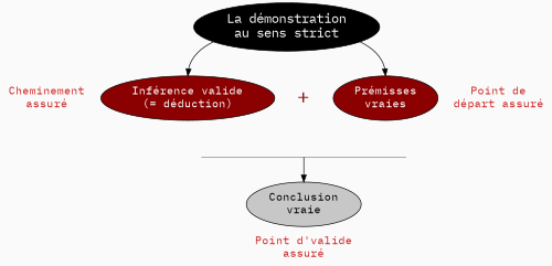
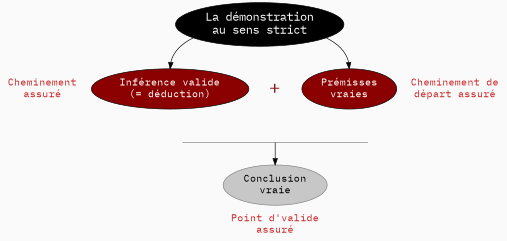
  digraph {
    bgcolor=grey98
    fontname="IBM Plex Mono"
    nodesep=0.2
    ranksep=0.1
    splines=true
    style=filled
    node [fillcolor=grey98 fontcolor=white fontname="IBM Plex Mono" fontsize=16 style=filled color=grey50 shape=plaintext]
    edge [fontname="IBM Plex Mono" minlen=1 style=invis]
    n1 [fillcolor=red4 label="Inférence valide\n(= déduction)" color="" shape=""]
    n2 [fontcolor=firebrick4 fontsize=30 label="+" style="filled, rounded"]
    n3 [fillcolor=red4 label="Prémisses\nvraies" color="" shape=""]
-   n4 [fontcolor=firebrick3 label="Point de\ndépart assuré" style="filled, rounded"]
+   n4 [fontcolor=firebrick3 label="Cheminement de\ndépart assuré" style="filled, rounded"]
    n5 [fontcolor=firebrick3 label="Cheminement\nassuré" style="filled, rounded"]
    line [fillcolor=grey78 fontcolor=grey98 height=0 shape=underline width=4 style=""]
    n7 [fillcolor=12 fontsize=18 label="La démonstration\nau sens strict" color="" shape=""]
-   n8 [color=black fillcolor=grey78 fontcolor=black label="Conclusion\nvraie" shape=oval]
+   n8 [fillcolor=grey78 fontcolor=black label="Conclusion\nvraie" shape=oval]
    n9 [fontcolor=firebrick3 label="Point d'valide\nassuré" style="filled, rounded"]
    subgraph sub_1 {
      rank=same
      n1
      n2
      n3
    }
    subgraph sub_2 {
      rank=same
      n3
      n4
    }
    subgraph sub_3 {
      rank=same
      n1
      n5
    }
    n1 -> n2 [minlen=0]
    n2 -> n3 [minlen=0]
    n2 -> line [minlen=3]
    n3 -> n4
    n5 -> n1
    line -> n8 [minlen=4 style=""]
    n7 -> n1 [headport=n minlen=4 style=""]
    n7 -> n3 [headport=n minlen=4 style=""]
    n8 -> n9
  }
